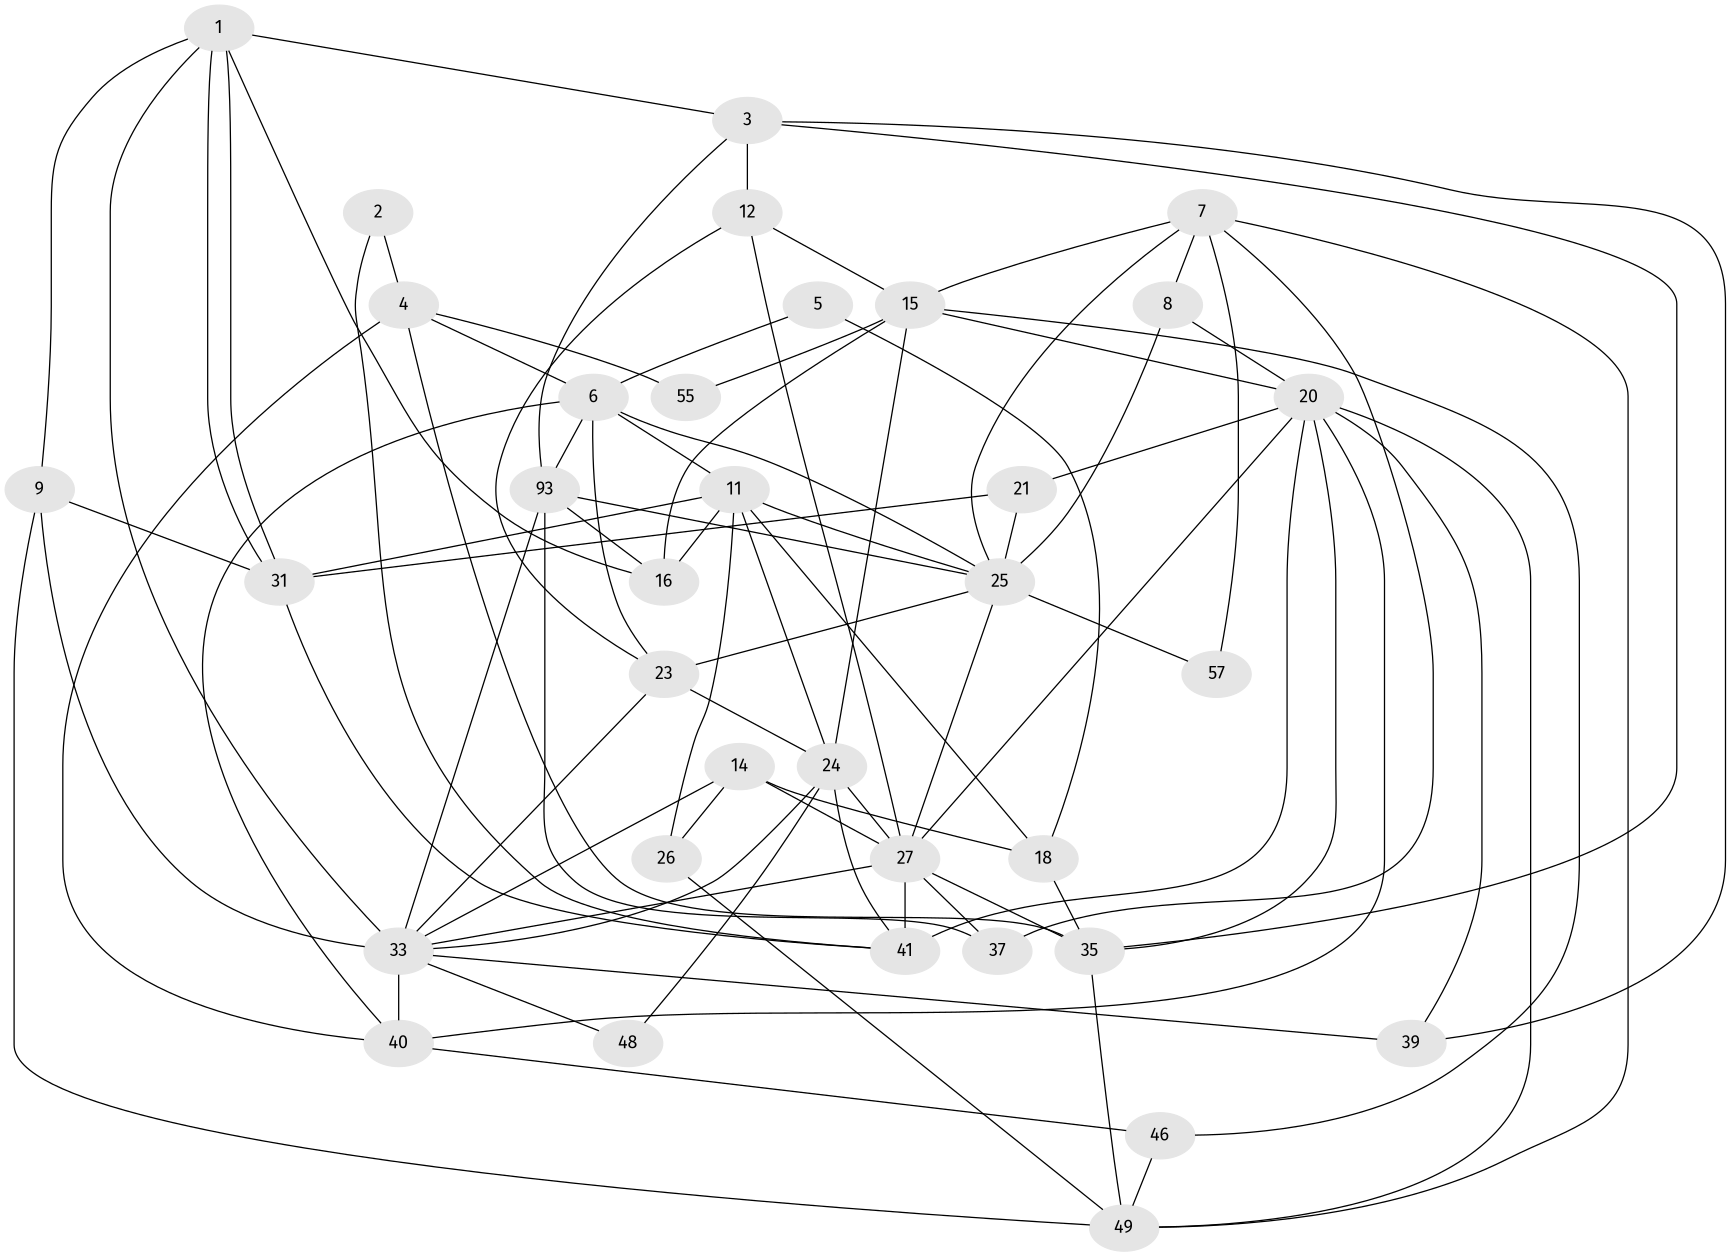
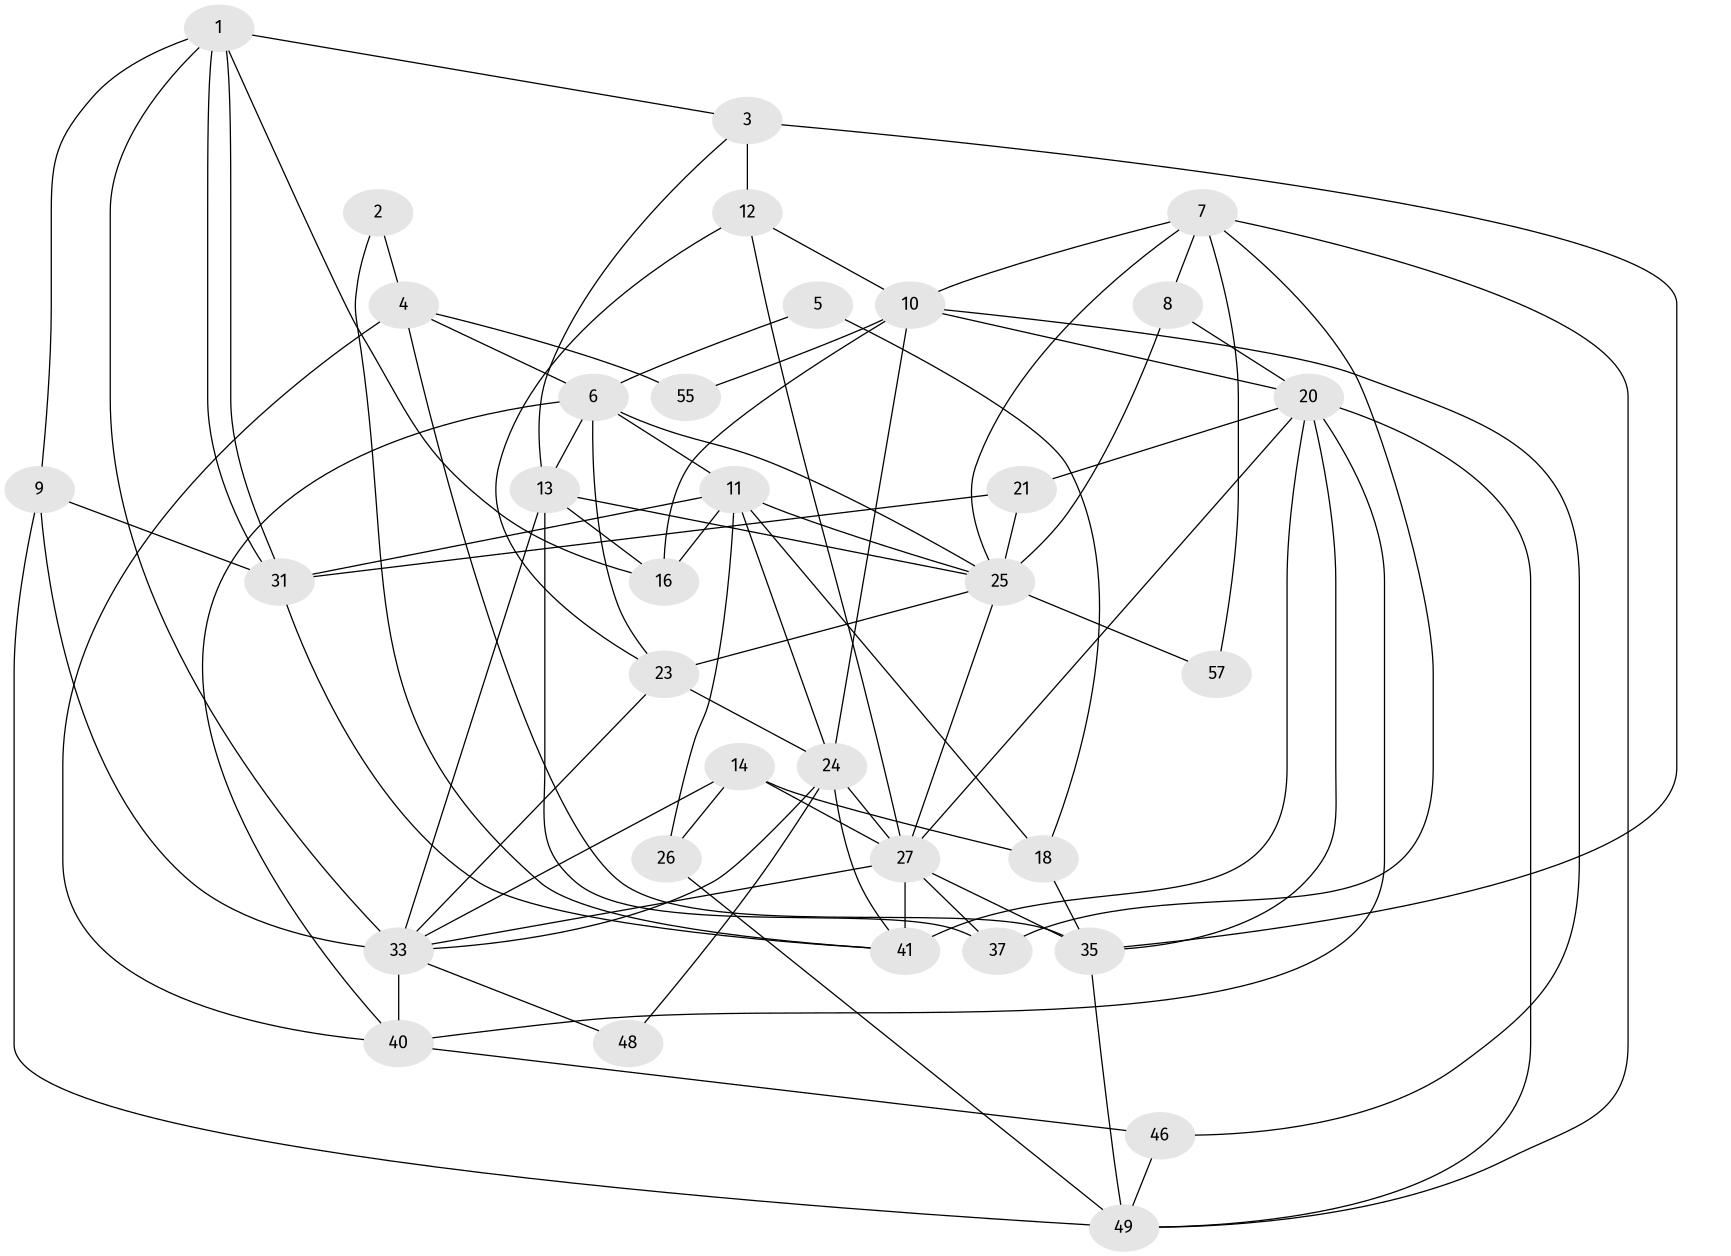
  graph {
    fontname="Fira Sans"
    node [color=gray90 fontname="Fira Sans" style=filled]
    edge [fontname="Fira Sans"]
    1 [super="+36"]
    3 [super="+42"]
    9
    16 [super="+44"]
    31 [super="+32"]
    33 [super="+43"]
    12 [super="+56"]
-   13 [super="+17" label=93]
+   13 [super="+17"]
    35
-   39
    49 [super="+51"]
    41 [super="+53"]
    40 [super="+45"]
    48
    4 [super="+47"]
    6 [super="+10"]
    55
    2
    23 [super="+50"]
-   15 [super="+54"]
+   15 [super="+54" label=10]
    27 [super="+38"]
    n22 [label=25 super="+34"]
    37
    11 [super="+19"]
    46
    5
    18
    24 [super="+52"]
    26
    57
    7 [super="+28"]
    8
    20 [super="+25"]
    21
    14 [super="+30"]
    1 -- 3
    1 -- 9 [weight=2]
    1 -- 16
    1 -- 31
    1 -- 31
    1 -- 33
    3 -- 12
    3 -- 13
    3 -- 35
-   3 -- 39
    9 -- 31
    9 -- 33
    9 -- 49
    31 -- 41
-   33 -- 39
    33 -- 40
    33 -- 48
    12 -- 23
    12 -- 15
    12 -- 27
    13 -- 16
    13 -- 33
    13 -- n22
    13 -- 37
    35 -- 49
    40 -- 46
    4 -- 35
    4 -- 40
    4 -- 6
    4 -- 55
    6 -- 13
    6 -- 40
    6 -- 23
    6 -- n22
    6 -- 11
    2 -- 41
    2 -- 4
    23 -- 33
    23 -- 24
    15 -- 16
    15 -- 55
    15 -- 46
    15 -- 24
    15 -- 20
    27 -- 33
    27 -- 35
    27 -- 41
    27 -- 37
    n22 -- 23
    n22 -- 27
    n22 -- 57
    11 -- 16
    11 -- 31
    11 -- n22
    11 -- 18
    11 -- 24
    11 -- 26
    46 -- 49
    5 -- 6
    5 -- 18
    18 -- 35
    24 -- 33
    24 -- 41
    24 -- 48
    24 -- 27
    26 -- 49
    7 -- 49
    7 -- 15
    7 -- n22
    7 -- 37
    7 -- 57
    7 -- 8
    8 -- n22
    8 -- 20
    20 -- 35
-   20 -- 39
    20 -- 49
    20 -- 41 [weight=2]
    20 -- 40
    20 -- 27
    20 -- 21
    21 -- 31
    21 -- n22
    14 -- 33
    14 -- 27
    14 -- 18
    14 -- 26
  }
